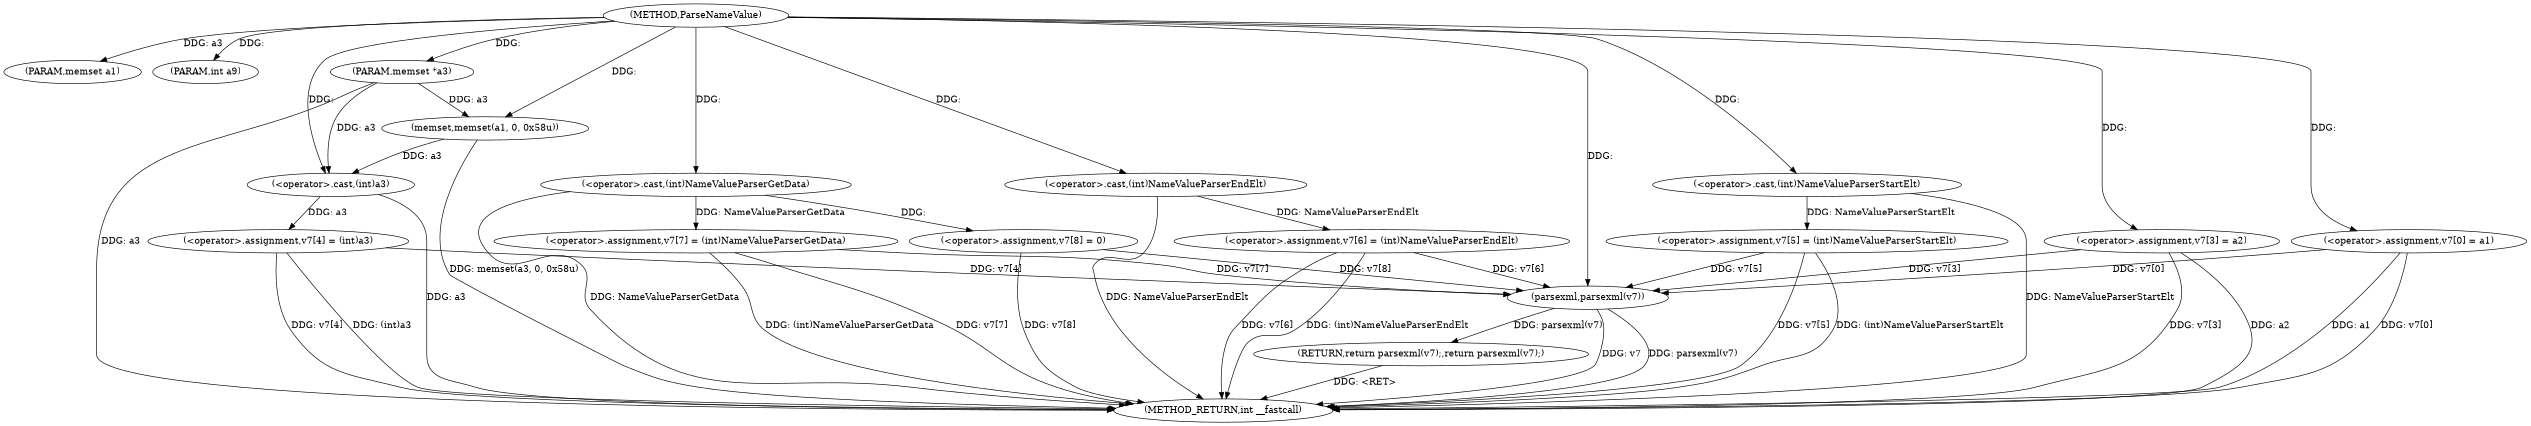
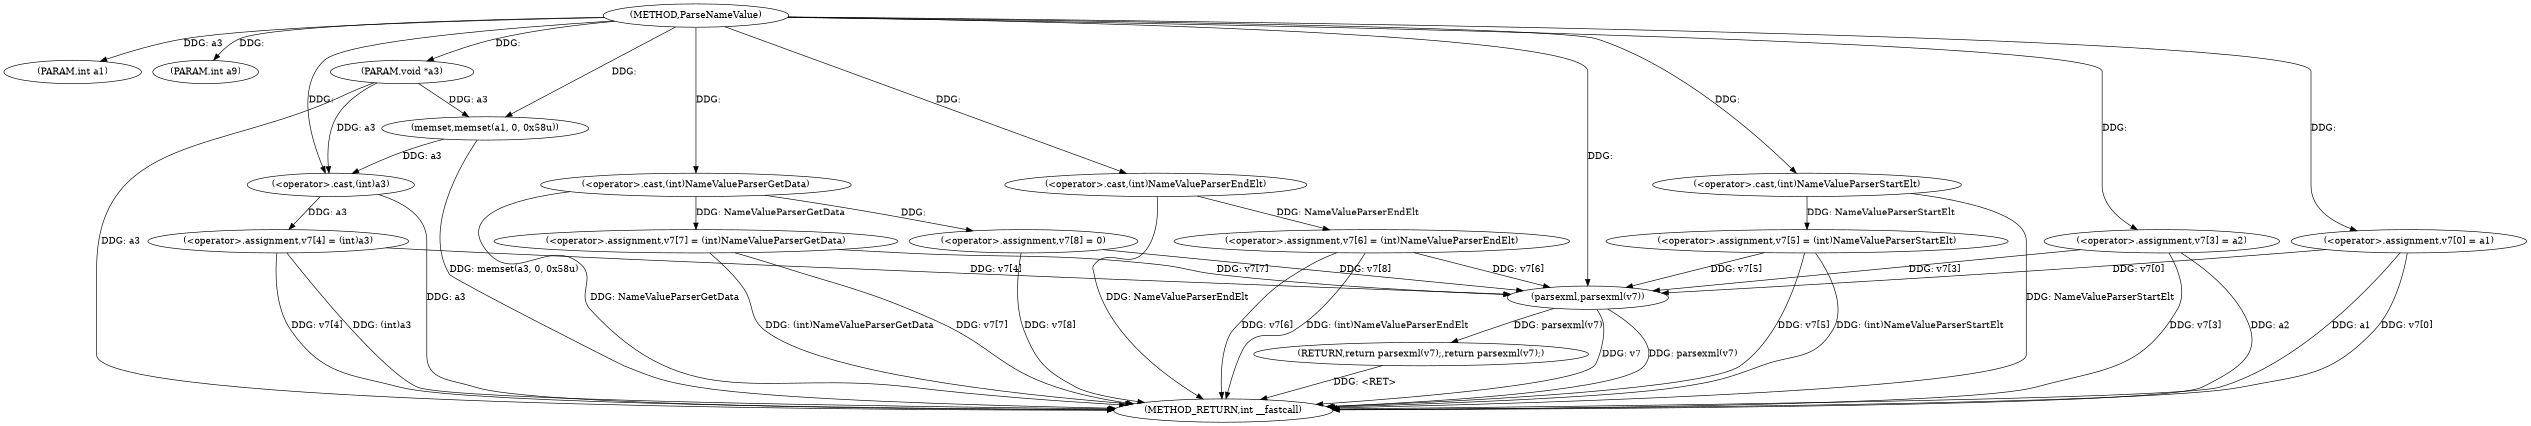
  digraph {
    n1 [label="(METHOD,ParseNameValue)"]
-   n2 [label="(PARAM,memset a1)"]
+   n2 [label="(PARAM,int a1)"]
    n3 [label="(PARAM,int a9)"]
-   n4 [label="(PARAM,memset *a3)"]
+   n4 [label="(PARAM,void *a3)"]
    n5 [label="(memset,memset(a1, 0, 0x58u))"]
    n6 [label="(<operator>.cast,(int)NameValueParserGetData)"]
    n7 [label="(<operator>.cast,(int)NameValueParserEndElt)"]
    n8 [label="(<operator>.cast,(int)NameValueParserStartElt)"]
    n9 [label="(<operator>.cast,(int)a3)"]
    n10 [label="(<operator>.assignment,v7[3] = a2)"]
    n11 [label="(<operator>.assignment,v7[0] = a1)"]
    n12 [label="(parsexml,parsexml(v7))"]
    n13 [label="(METHOD_RETURN,int __fastcall)"]
    n14 [label="(<operator>.assignment,v7[8] = 0)"]
    n15 [label="(<operator>.assignment,v7[7] = (int)NameValueParserGetData)"]
    n16 [label="(<operator>.assignment,v7[6] = (int)NameValueParserEndElt)"]
    n17 [label="(<operator>.assignment,v7[5] = (int)NameValueParserStartElt)"]
    n18 [label="(<operator>.assignment,v7[4] = (int)a3)"]
    n19 [label="(RETURN,return parsexml(v7);,return parsexml(v7);)"]
    n1 -> n2 [label="DDG: a3"]
    n1 -> n3 [label="DDG: "]
    n1 -> n4 [label="DDG: "]
    n1 -> n5 [label="DDG: "]
    n1 -> n6 [label="DDG: "]
    n1 -> n7 [label="DDG: "]
    n1 -> n8 [label="DDG: "]
    n1 -> n9 [label="DDG: "]
    n1 -> n10 [label="DDG: "]
    n1 -> n11 [label="DDG: "]
    n1 -> n12 [label="DDG: "]
    n4 -> n5 [label="DDG: a3"]
    n4 -> n9 [label="DDG: a3"]
    n4 -> n13 [label="DDG: a3"]
    n5 -> n9 [label="DDG: a3"]
    n5 -> n13 [label="DDG: memset(a3, 0, 0x58u)"]
    n6 -> n13 [label="DDG: NameValueParserGetData"]
    n6 -> n14 [label="DDG: "]
    n6 -> n15 [label="DDG: NameValueParserGetData"]
    n7 -> n13 [label="DDG: NameValueParserEndElt"]
    n7 -> n16 [label="DDG: NameValueParserEndElt"]
    n8 -> n13 [label="DDG: NameValueParserStartElt"]
    n8 -> n17 [label="DDG: NameValueParserStartElt"]
    n9 -> n13 [label="DDG: a3"]
    n9 -> n18 [label="DDG: a3"]
    n10 -> n12 [label="DDG: v7[3]"]
    n10 -> n13 [label="DDG: a2"]
    n10 -> n13 [label="DDG: v7[3]"]
    n11 -> n12 [label="DDG: v7[0]"]
    n11 -> n13 [label="DDG: a1"]
    n11 -> n13 [label="DDG: v7[0]"]
    n12 -> n13 [label="DDG: v7"]
    n12 -> n13 [label="DDG: parsexml(v7)"]
    n12 -> n19 [label="DDG: parsexml(v7)"]
    n14 -> n12 [label="DDG: v7[8]"]
    n14 -> n13 [label="DDG: v7[8]"]
    n15 -> n12 [label="DDG: v7[7]"]
    n15 -> n13 [label="DDG: v7[7]"]
    n15 -> n13 [label="DDG: (int)NameValueParserGetData"]
    n16 -> n12 [label="DDG: v7[6]"]
    n16 -> n13 [label="DDG: v7[6]"]
    n16 -> n13 [label="DDG: (int)NameValueParserEndElt"]
    n17 -> n12 [label="DDG: v7[5]"]
    n17 -> n13 [label="DDG: v7[5]"]
    n17 -> n13 [label="DDG: (int)NameValueParserStartElt"]
    n18 -> n12 [label="DDG: v7[4]"]
    n18 -> n13 [label="DDG: (int)a3"]
    n18 -> n13 [label="DDG: v7[4]"]
    n19 -> n13 [label="DDG: <RET>"]
  }
